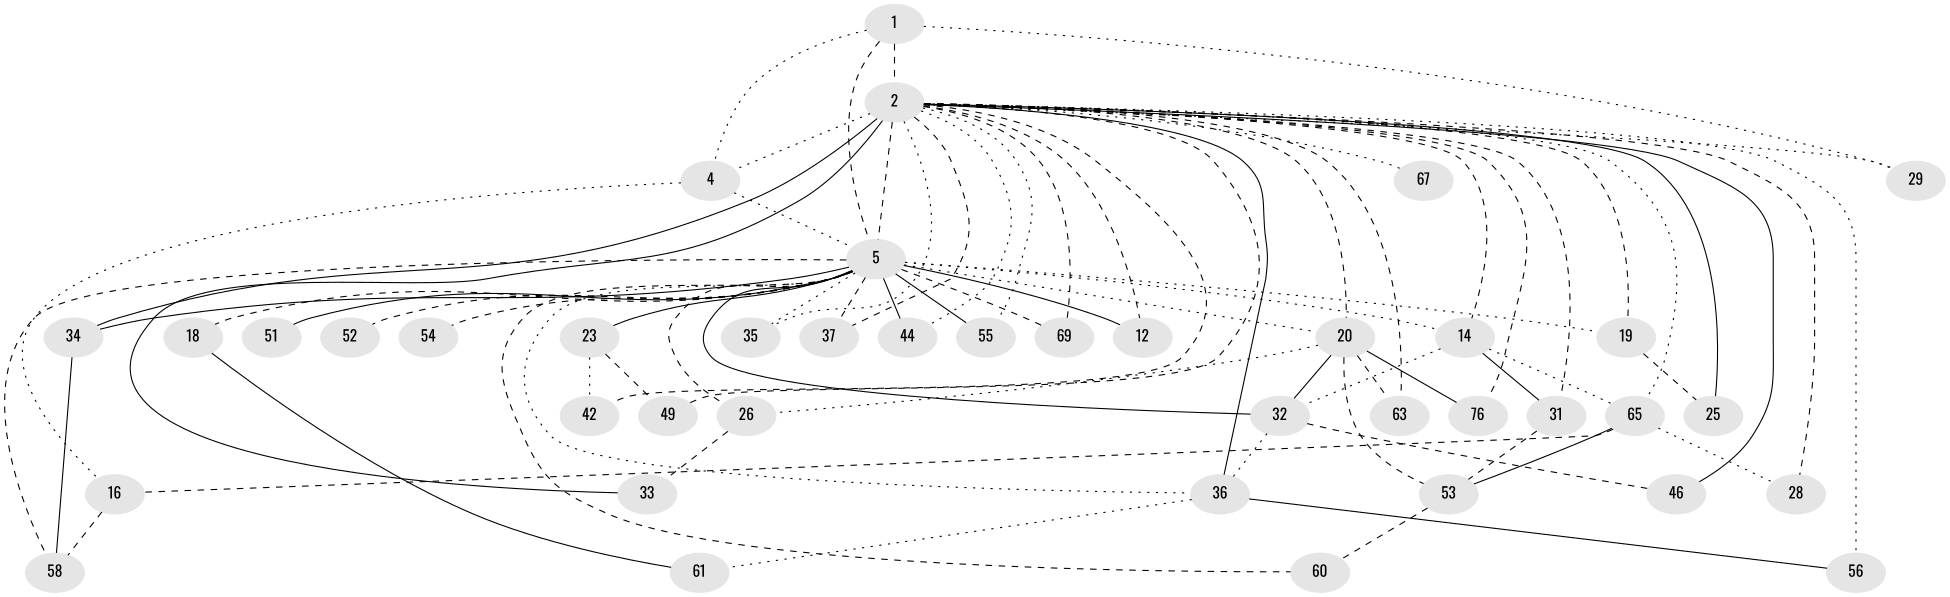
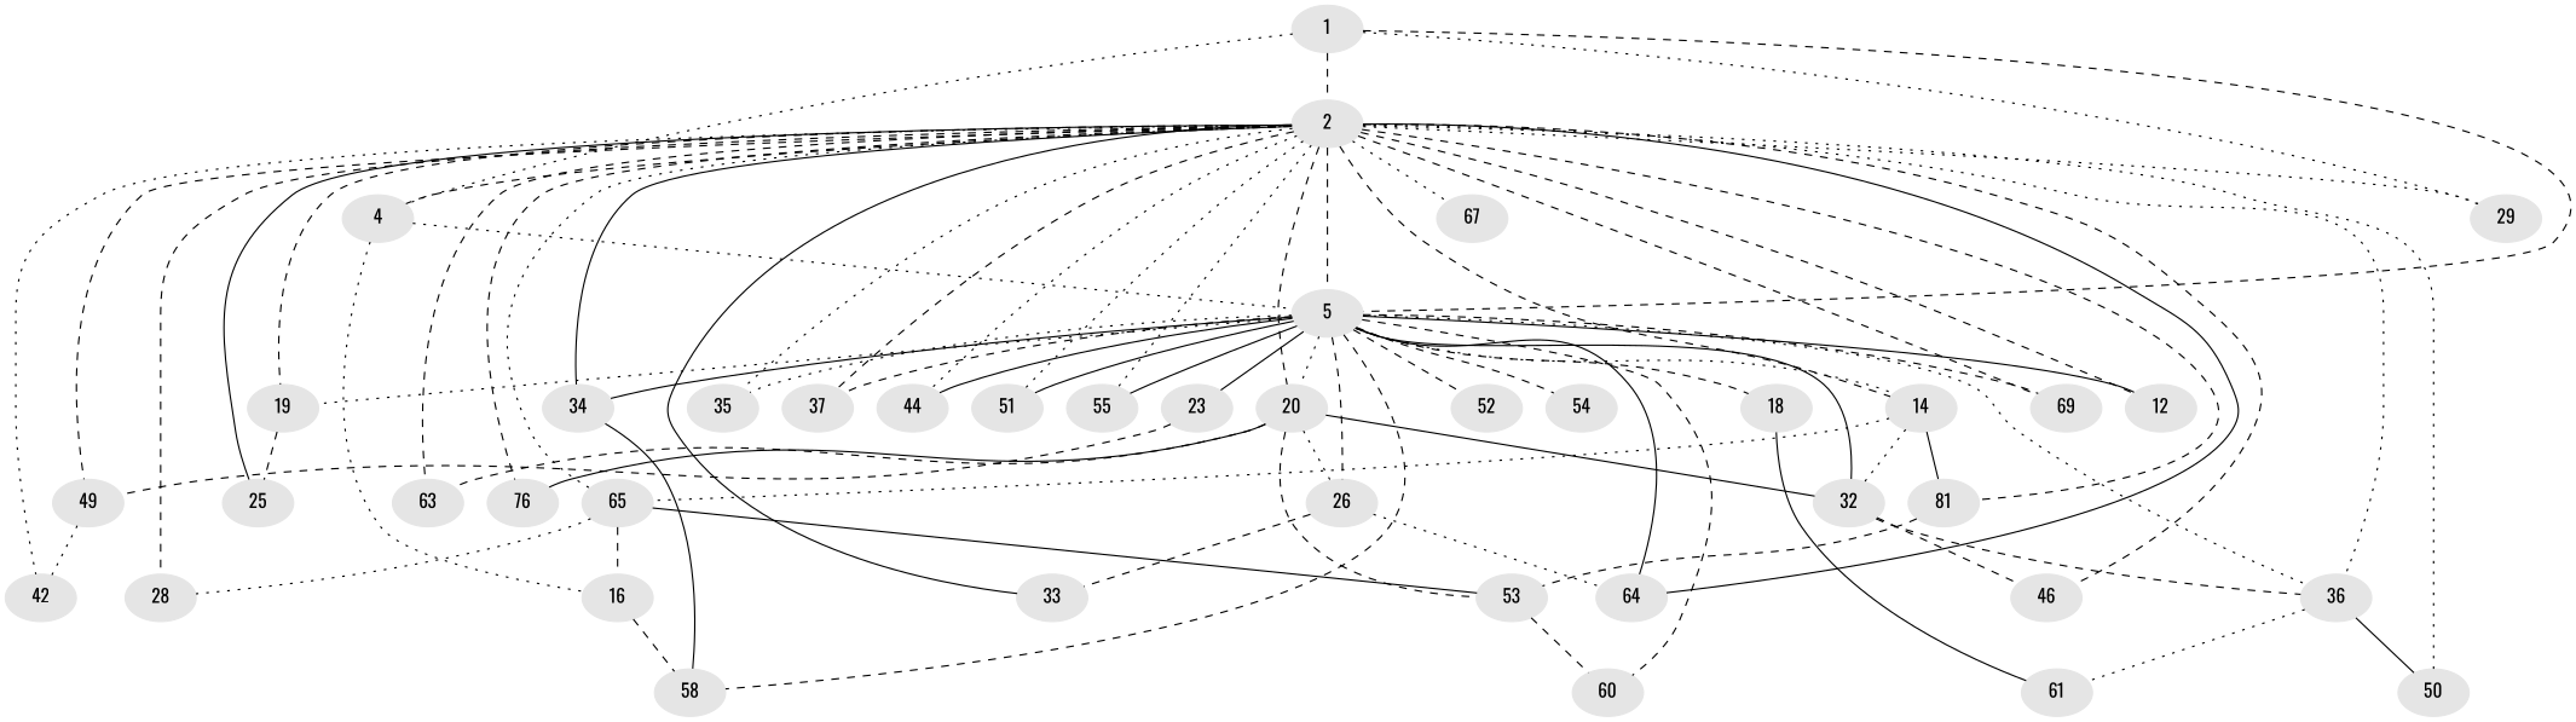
  graph {
    fontname=Oswald
    node [color=gray90 fontname=Oswald style=filled]
    edge [fontname=Oswald style=dashed]
    2 [super="+6+77+57+10+3+27+22"]
    4
    5 [super="+24+21+8+38+48+40+7"]
    29
    12
    14 [super="+79"]
    n7 [label=65]
    19
    20
    25
    28
-   31 [super="+70"]
+   31 [super="+70" label=81]
    33
    34 [super="+65"]
    35
    36 [super="+41"]
    37
    42
    44
    46
    49
    51
    55
-   56 [super="+71"]
+   56 [super="+71" label=50]
    63
+   64 [super="+66"]
    67
    69
    76
    1
    16
    32 [super="+43+45"]
    18
    23
    26
    52
    54
    58
    60
    53
    61
-   2 -- 4 [style=dotted weight=7]
+   2 -- 4 [weight=7]
    2 -- 5 [weight=25]
    2 -- 29 [style=dotted]
    2 -- 12 [weight=2]
    2 -- 14 [weight=4]
    2 -- n7 [style=dotted]
    2 -- 19
    2 -- 20
    2 -- 25 [style=solid]
    2 -- 28 [weight=2]
    2 -- 31
    2 -- 33 [style=solid]
    2 -- 34 [style=solid weight=2]
    2 -- 35 [style=dotted]
-   2 -- 36 [style=solid weight=2]
+   2 -- 36 [style=dotted weight=2]
    2 -- 37
-   2 -- 42
+   2 -- 42 [style=dotted]
    2 -- 44 [style=dotted]
-   2 -- 46 [style=solid]
+   2 -- 46
    2 -- 49
+   2 -- 51 [style=dotted]
    2 -- 55 [style=dotted weight=2]
    2 -- 56 [style=dotted weight=2]
    2 -- 63
+   2 -- 64 [style=solid]
    2 -- 67 [style=dotted weight=2]
    2 -- 69
    2 -- 76
    4 -- 5 [style=dotted weight=4]
    4 -- 16 [style=dotted]
    5 -- 12 [style=solid]
    5 -- 14 [style=dotted]
    5 -- 19 [style=dotted weight=2]
    5 -- 20 [style=dotted]
    5 -- 34 [style=solid]
    5 -- 35 [style=dotted]
    5 -- 36 [style=dotted]
    5 -- 37
    5 -- 44 [style=solid]
    5 -- 51 [style=solid]
    5 -- 55 [style=solid]
+   5 -- 64 [style=solid]
    5 -- 69
    5 -- 32 [style=solid]
    5 -- 18 [weight=3]
    5 -- 23 [style=solid weight=2]
    5 -- 26
    5 -- 52 [weight=2]
    5 -- 54 [weight=2]
    5 -- 58
    5 -- 60
    14 -- n7 [style=dotted]
    14 -- 31 [style=solid]
    14 -- 32 [style=dotted]
    n7 -- 28 [style=dotted]
    n7 -- 16
    n7 -- 53 [style=solid]
    19 -- 25
    20 -- 63
    20 -- 76 [style=solid]
    20 -- 32 [style=solid weight=2]
    20 -- 26 [style=dotted]
    20 -- 53
    31 -- 53
    34 -- 58 [style=solid]
    36 -- 56 [style=solid]
    36 -- 61 [style=dotted]
    1 -- 2 [weight=5]
    1 -- 4 [style=dotted]
    1 -- 5 [weight=4]
    1 -- 29 [style=dotted]
    16 -- 58
-   32 -- 36 [style=dotted]
+   32 -- 36
    32 -- 46
    18 -- 61 [style=solid]
-   23 -- 42 [style=dotted]
+   49 -- 42 [style=dotted]
    23 -- 49
    26 -- 33
+   26 -- 64 [style=dotted]
    53 -- 60
  }
